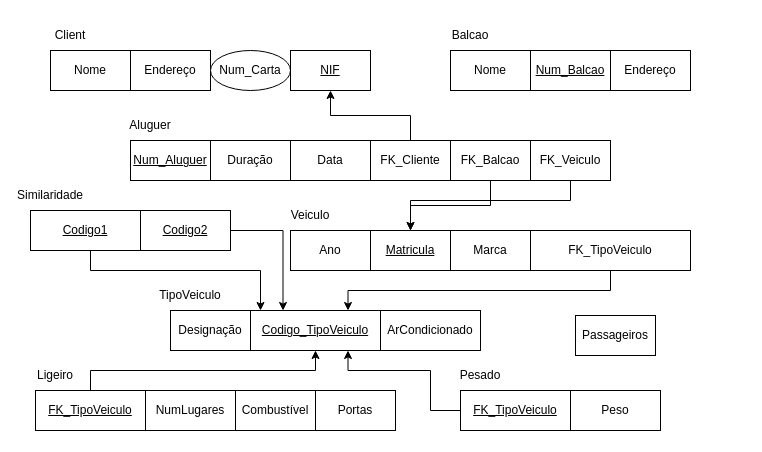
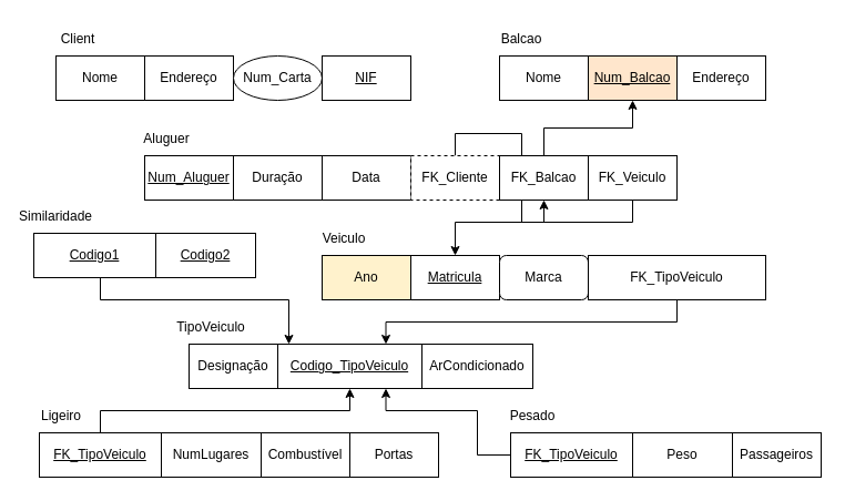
  <mxCell id="0" />
  <mxCell id="1" parent="0" />
  <mxCell id="2" value="Nome" style="rounded=0;whiteSpace=wrap;html=1;" parent="1" vertex="1"><mxGeometry x="50" y="50" width="80" height="40" as="geometry" /></mxCell>
  <mxCell id="3" value="Client" style="text;html=1;strokeColor=none;fillColor=none;align=center;verticalAlign=middle;whiteSpace=wrap;rounded=0;" parent="1" vertex="1"><mxGeometry x="40" y="20" width="60" height="30" as="geometry" /></mxCell>
  <mxCell id="4" value="Endereço" style="rounded=0;whiteSpace=wrap;html=1;" parent="1" vertex="1"><mxGeometry x="130" y="50" width="80" height="40" as="geometry" /></mxCell>
  <mxCell id="5" value="Num_Carta" style="ellipse;whiteSpace=wrap;html=1;" parent="1" vertex="1"><mxGeometry x="210" y="50" width="80" height="40" as="geometry" /></mxCell>
  <mxCell id="6" value="&lt;u&gt;NIF&lt;/u&gt;" style="rounded=0;whiteSpace=wrap;html=1;" parent="1" vertex="1"><mxGeometry x="290" y="50" width="80" height="40" as="geometry" /></mxCell>
  <mxCell id="7" value="&lt;u&gt;Num_Aluguer&lt;/u&gt;" style="rounded=0;whiteSpace=wrap;html=1;" parent="1" vertex="1"><mxGeometry x="130" y="140" width="80" height="40" as="geometry" /></mxCell>
  <mxCell id="8" value="Aluguer" style="text;html=1;strokeColor=none;fillColor=none;align=center;verticalAlign=middle;whiteSpace=wrap;rounded=0;" parent="1" vertex="1"><mxGeometry x="120" y="110" width="60" height="30" as="geometry" /></mxCell>
  <mxCell id="9" value="Duração" style="rounded=0;whiteSpace=wrap;html=1;" parent="1" vertex="1"><mxGeometry x="210" y="140" width="80" height="40" as="geometry" /></mxCell>
  <mxCell id="10" value="Data" style="rounded=0;whiteSpace=wrap;html=1;" parent="1" vertex="1"><mxGeometry x="290" y="140" width="80" height="40" as="geometry" /></mxCell>
- <mxCell id="11" style="edgeStyle=orthogonalEdgeStyle;rounded=0;orthogonalLoop=1;jettySize=auto;html=1;entryX=0.5;entryY=1;entryDx=0;entryDy=0;" parent="1" source="12" target="6" edge="1"><mxGeometry relative="1" as="geometry" /></mxCell>
- <mxCell id="12" value="FK_Cliente" style="rounded=0;whiteSpace=wrap;html=1;" parent="1" vertex="1"><mxGeometry x="370" y="140" width="80" height="40" as="geometry" /></mxCell>
- <mxCell id="13" style="edgeStyle=orthogonalEdgeStyle;rounded=0;orthogonalLoop=1;jettySize=auto;html=1;" parent="1" source="14" target="23" edge="1"><mxGeometry relative="1" as="geometry" /></mxCell>
+ <mxCell id="11" style="edgeStyle=orthogonalEdgeStyle;rounded=0;orthogonalLoop=1;jettySize=auto;html=1;" parent="1" source="12" target="14" edge="1"><mxGeometry relative="1" as="geometry" /></mxCell>
+ <mxCell id="12" value="FK_Cliente" style="rounded=0;whiteSpace=wrap;html=1;dashed=1;" parent="1" vertex="1"><mxGeometry x="370" y="140" width="80" height="40" as="geometry" /></mxCell>
+ <mxCell id="13" style="edgeStyle=orthogonalEdgeStyle;rounded=0;orthogonalLoop=1;jettySize=auto;html=1;entryX=0.5;entryY=1;entryDx=0;entryDy=0;" parent="1" source="14" target="19" edge="1"><mxGeometry relative="1" as="geometry" /></mxCell>
  <mxCell id="14" value="FK_Balcao" style="rounded=0;whiteSpace=wrap;html=1;" parent="1" vertex="1"><mxGeometry x="450" y="140" width="80" height="40" as="geometry" /></mxCell>
  <mxCell id="15" style="edgeStyle=orthogonalEdgeStyle;rounded=0;orthogonalLoop=1;jettySize=auto;html=1;entryX=0.5;entryY=0;entryDx=0;entryDy=0;" parent="1" source="16" target="23" edge="1"><mxGeometry relative="1" as="geometry"><Array as="points"><mxPoint x="570" y="200" /><mxPoint x="410" y="200" /></Array></mxGeometry></mxCell>
  <mxCell id="16" value="FK_Veiculo" style="rounded=0;whiteSpace=wrap;html=1;" parent="1" vertex="1"><mxGeometry x="530" y="140" width="80" height="40" as="geometry" /></mxCell>
  <mxCell id="17" value="Nome" style="rounded=0;whiteSpace=wrap;html=1;" parent="1" vertex="1"><mxGeometry x="450" y="50" width="80" height="40" as="geometry" /></mxCell>
  <mxCell id="18" value="Balcao" style="text;html=1;strokeColor=none;fillColor=none;align=center;verticalAlign=middle;whiteSpace=wrap;rounded=0;" parent="1" vertex="1"><mxGeometry x="440" y="20" width="60" height="30" as="geometry" /></mxCell>
- <mxCell id="19" value="&lt;u&gt;Num_Balcao&lt;/u&gt;" style="rounded=0;whiteSpace=wrap;html=1;" parent="1" vertex="1"><mxGeometry x="530" y="50" width="80" height="40" as="geometry" /></mxCell>
+ <mxCell id="19" value="&lt;u&gt;Num_Balcao&lt;/u&gt;" style="rounded=0;whiteSpace=wrap;html=1;fillColor=#ffe6cc;" parent="1" vertex="1"><mxGeometry x="530" y="50" width="80" height="40" as="geometry" /></mxCell>
  <mxCell id="20" value="Endereço" style="rounded=0;whiteSpace=wrap;html=1;" parent="1" vertex="1"><mxGeometry x="610" y="50" width="80" height="40" as="geometry" /></mxCell>
- <mxCell id="21" value="Ano" style="rounded=0;whiteSpace=wrap;html=1;" parent="1" vertex="1"><mxGeometry x="290" y="230" width="80" height="40" as="geometry" /></mxCell>
+ <mxCell id="21" value="Ano" style="rounded=0;whiteSpace=wrap;html=1;fillColor=#fff2cc;" parent="1" vertex="1"><mxGeometry x="290" y="230" width="80" height="40" as="geometry" /></mxCell>
  <mxCell id="22" value="Veiculo" style="text;html=1;strokeColor=none;fillColor=none;align=center;verticalAlign=middle;whiteSpace=wrap;rounded=0;" parent="1" vertex="1"><mxGeometry x="280" y="200" width="60" height="30" as="geometry" /></mxCell>
  <mxCell id="23" value="&lt;u&gt;Matricula&lt;/u&gt;" style="rounded=0;whiteSpace=wrap;html=1;" parent="1" vertex="1"><mxGeometry x="370" y="230" width="80" height="40" as="geometry" /></mxCell>
- <mxCell id="24" value="Marca" style="rounded=0;whiteSpace=wrap;html=1;" parent="1" vertex="1"><mxGeometry x="450" y="230" width="80" height="40" as="geometry" /></mxCell>
+ <mxCell id="24" value="Marca" style="whiteSpace=wrap;html=1;rounded=1;" parent="1" vertex="1"><mxGeometry x="450" y="230" width="80" height="40" as="geometry" /></mxCell>
  <mxCell id="25" value="FK_TipoVeiculo" style="rounded=0;whiteSpace=wrap;html=1;" parent="1" vertex="1"><mxGeometry x="530" y="230" width="160" height="40" as="geometry" /></mxCell>
  <mxCell id="26" value="Designação" style="rounded=0;whiteSpace=wrap;html=1;" parent="1" vertex="1"><mxGeometry x="170" y="310" width="80" height="40" as="geometry" /></mxCell>
  <mxCell id="27" value="TipoVeiculo" style="text;html=1;strokeColor=none;fillColor=none;align=center;verticalAlign=middle;whiteSpace=wrap;rounded=0;" parent="1" vertex="1"><mxGeometry x="160" y="280" width="60" height="30" as="geometry" /></mxCell>
  <mxCell id="28" style="edgeStyle=orthogonalEdgeStyle;rounded=0;orthogonalLoop=1;jettySize=auto;html=1;entryX=0.75;entryY=0;entryDx=0;entryDy=0;exitX=0.5;exitY=1;exitDx=0;exitDy=0;" parent="1" source="25" target="29" edge="1"><mxGeometry relative="1" as="geometry"><Array as="points"><mxPoint x="610" y="290" /><mxPoint x="348" y="290" /></Array></mxGeometry></mxCell>
  <mxCell id="29" value="&lt;u&gt;Codigo_TipoVeiculo&lt;/u&gt;" style="rounded=0;whiteSpace=wrap;html=1;" parent="1" vertex="1"><mxGeometry x="250" y="310" width="130" height="40" as="geometry" /></mxCell>
  <mxCell id="30" value="ArCondicionado" style="rounded=0;whiteSpace=wrap;html=1;" parent="1" vertex="1"><mxGeometry x="380" y="310" width="100" height="40" as="geometry" /></mxCell>
  <mxCell id="31" style="edgeStyle=orthogonalEdgeStyle;rounded=0;orthogonalLoop=1;jettySize=auto;html=1;entryX=0.5;entryY=1;entryDx=0;entryDy=0;" parent="1" source="32" target="29" edge="1"><mxGeometry relative="1" as="geometry"><Array as="points"><mxPoint x="90" y="370" /><mxPoint x="315" y="370" /></Array></mxGeometry></mxCell>
  <mxCell id="32" value="&lt;u&gt;FK_TipoVeiculo&lt;/u&gt;" style="rounded=0;whiteSpace=wrap;html=1;" parent="1" vertex="1"><mxGeometry x="35" y="390" width="110" height="40" as="geometry" /></mxCell>
  <mxCell id="33" value="Ligeiro" style="text;html=1;strokeColor=none;fillColor=none;align=center;verticalAlign=middle;whiteSpace=wrap;rounded=0;" parent="1" vertex="1"><mxGeometry x="25" y="360" width="60" height="30" as="geometry" /></mxCell>
  <mxCell id="34" value="NumLugares" style="rounded=0;whiteSpace=wrap;html=1;" parent="1" vertex="1"><mxGeometry x="145" y="390" width="90" height="40" as="geometry" /></mxCell>
  <mxCell id="35" value="Combustível" style="rounded=0;whiteSpace=wrap;html=1;" parent="1" vertex="1"><mxGeometry x="235" y="390" width="80" height="40" as="geometry" /></mxCell>
  <mxCell id="36" value="Portas" style="rounded=0;whiteSpace=wrap;html=1;" parent="1" vertex="1"><mxGeometry x="315" y="390" width="80" height="40" as="geometry" /></mxCell>
  <mxCell id="37" style="edgeStyle=orthogonalEdgeStyle;rounded=0;orthogonalLoop=1;jettySize=auto;html=1;entryX=0.75;entryY=1;entryDx=0;entryDy=0;exitX=0;exitY=0.5;exitDx=0;exitDy=0;" parent="1" source="38" target="29" edge="1"><mxGeometry relative="1" as="geometry"><Array as="points"><mxPoint x="430" y="410" /><mxPoint x="430" y="370" /><mxPoint x="348" y="370" /></Array></mxGeometry></mxCell>
  <mxCell id="38" value="&lt;u&gt;FK_TipoVeiculo&lt;/u&gt;" style="rounded=0;whiteSpace=wrap;html=1;" parent="1" vertex="1"><mxGeometry x="460" y="390" width="110" height="40" as="geometry" /></mxCell>
  <mxCell id="39" value="Pesado" style="text;html=1;strokeColor=none;fillColor=none;align=center;verticalAlign=middle;whiteSpace=wrap;rounded=0;" parent="1" vertex="1"><mxGeometry x="450" y="360" width="60" height="30" as="geometry" /></mxCell>
  <mxCell id="40" value="Peso" style="rounded=0;whiteSpace=wrap;html=1;" parent="1" vertex="1"><mxGeometry x="570" y="390" width="90" height="40" as="geometry" /></mxCell>
- <mxCell id="41" value="Passageiros" style="rounded=0;whiteSpace=wrap;html=1;" parent="1" vertex="1"><mxGeometry x="575" y="315" width="80" height="40" as="geometry" /></mxCell>
+ <mxCell id="41" value="Passageiros" style="rounded=0;whiteSpace=wrap;html=1;" parent="1" vertex="1"><mxGeometry x="660" y="390" width="80" height="40" as="geometry" /></mxCell>
  <mxCell id="42" style="edgeStyle=orthogonalEdgeStyle;rounded=0;orthogonalLoop=1;jettySize=auto;html=1;" parent="1" source="43" edge="1"><mxGeometry relative="1" as="geometry"><mxPoint x="260" y="310" as="targetPoint" /><Array as="points"><mxPoint x="90" y="270" /><mxPoint x="260" y="270" /><mxPoint x="260" y="310" /></Array></mxGeometry></mxCell>
  <mxCell id="43" value="&lt;u&gt;Codigo1&lt;/u&gt;" style="rounded=0;whiteSpace=wrap;html=1;" parent="1" vertex="1"><mxGeometry x="30" y="210" width="110" height="40" as="geometry" /></mxCell>
  <mxCell id="44" value="Similaridade" style="text;html=1;strokeColor=none;fillColor=none;align=center;verticalAlign=middle;whiteSpace=wrap;rounded=0;" parent="1" vertex="1"><mxGeometry x="20" y="180" width="60" height="30" as="geometry" /></mxCell>
- <mxCell id="45" style="edgeStyle=orthogonalEdgeStyle;rounded=0;orthogonalLoop=1;jettySize=auto;html=1;entryX=0.25;entryY=0;entryDx=0;entryDy=0;" parent="1" source="46" target="29" edge="1"><mxGeometry relative="1" as="geometry"><Array as="points"><mxPoint x="283" y="230" /><mxPoint x="283" y="310" /></Array></mxGeometry></mxCell>
  <mxCell id="46" value="&lt;u&gt;Codigo2&lt;/u&gt;" style="rounded=0;whiteSpace=wrap;html=1;" parent="1" vertex="1"><mxGeometry x="140" y="210" width="90" height="40" as="geometry" /></mxCell>
